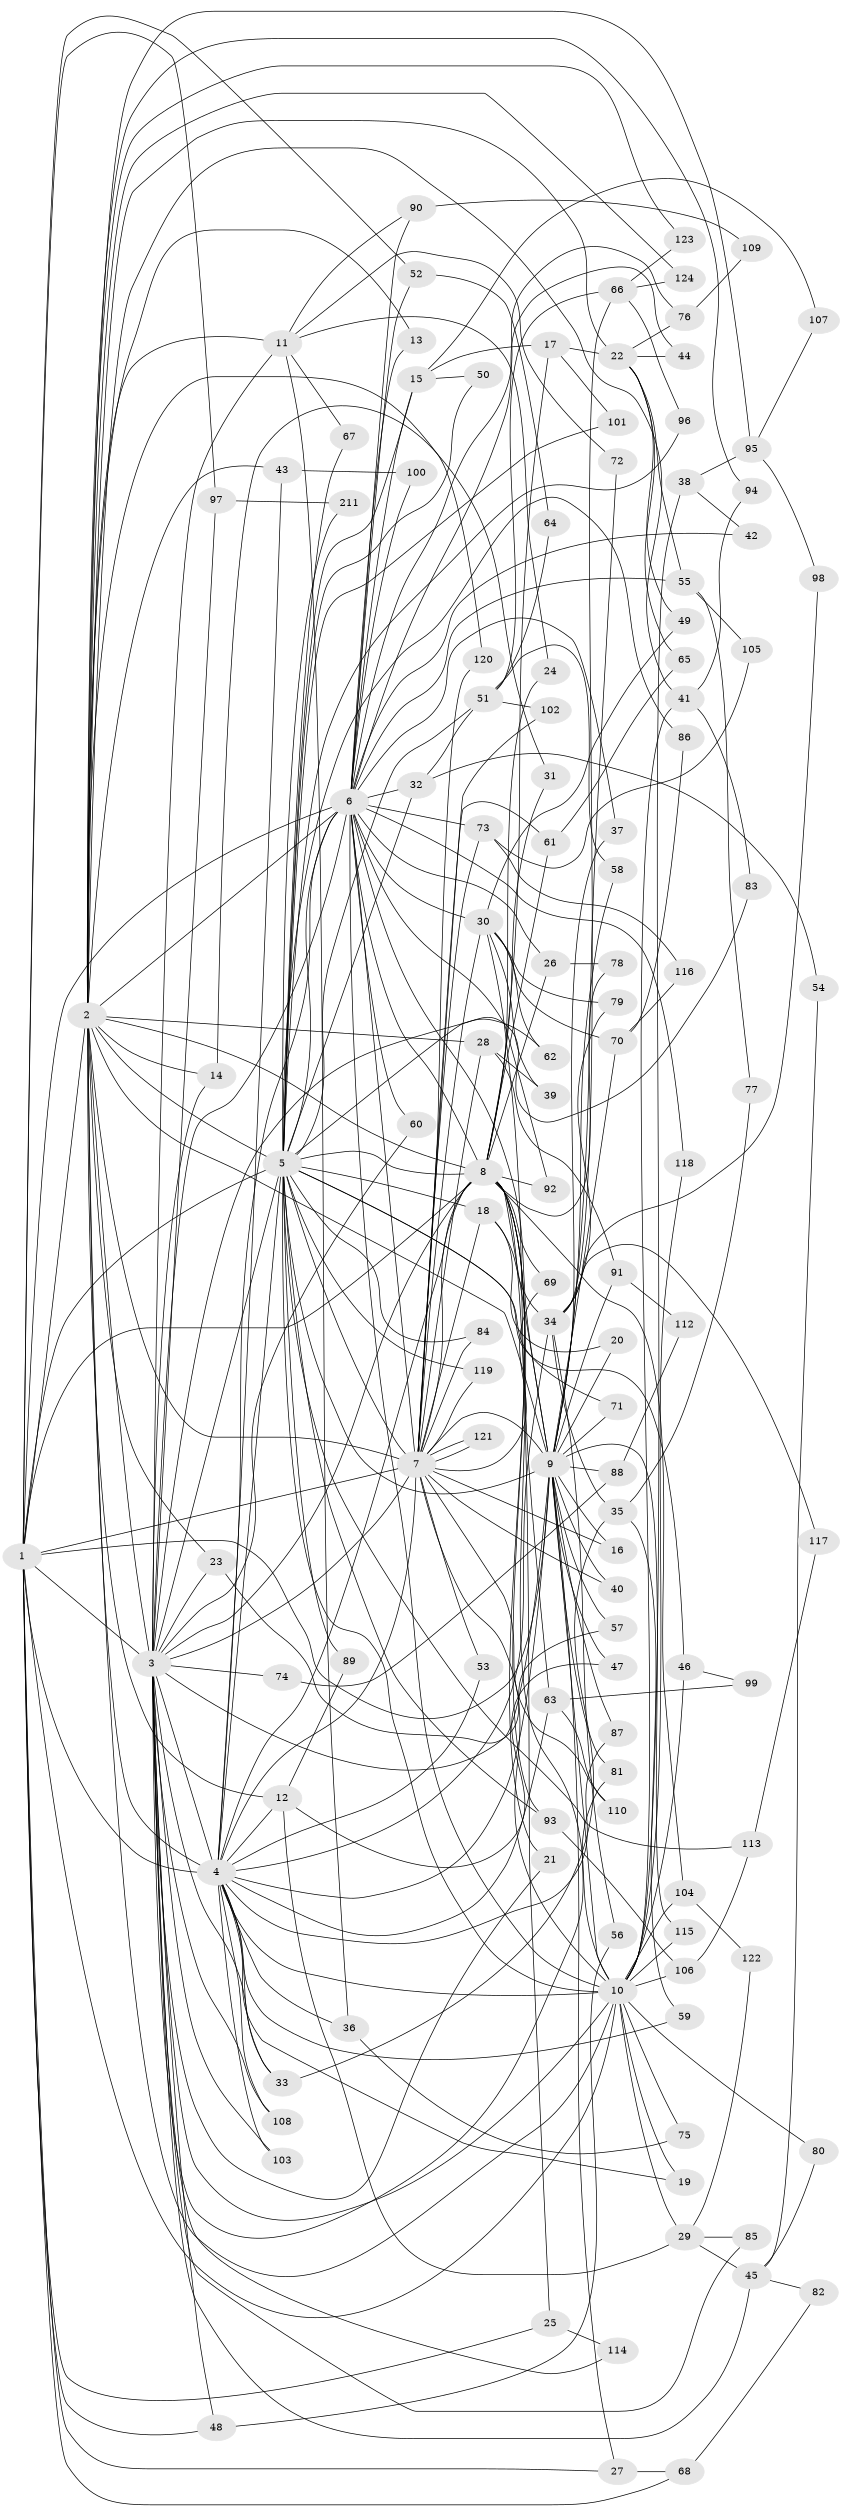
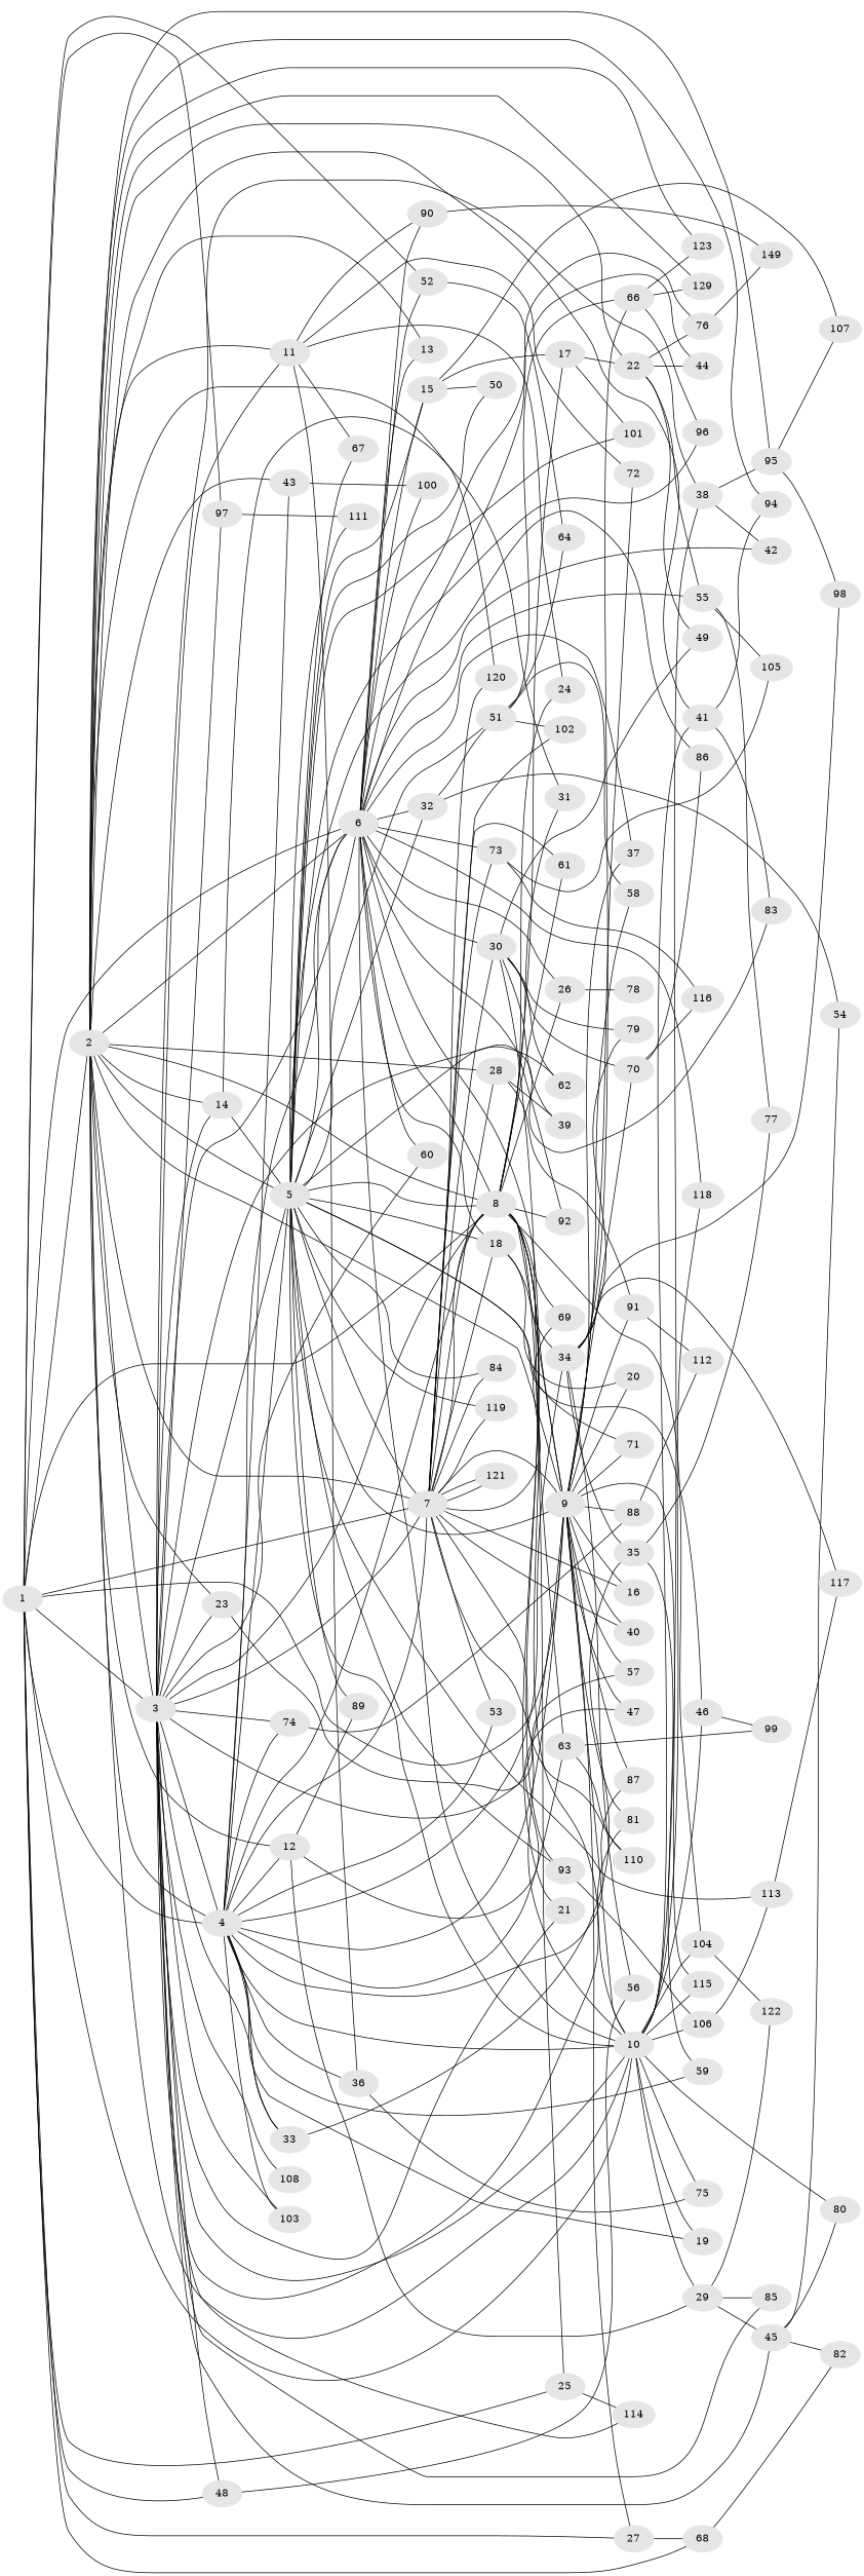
  graph {
    rankdir=LR
    node [color=gray90 style=filled]
    1
    2
    3
    4
    5
    6
    7
    8
    9
    10
    25
    27
    48
    52
    68
    97
    11
    12
    13
    14
    22
    23
    28
    41
    43
    94
    95
    120
    123
-   124
+   124 [label=129]
    21
    33
    38
    45
    60
    74
    81
    83
    85
    103
    108
    114
    19
    34
    36
    53
    59
    63
    87
    15
    18
    32
    46
    50
    51
    62
    67
    71
    84
    86
    89
    93
    96
    101
-   111 [label=211]
+   111
    113
    119
    26
    30
    37
    42
    44
    55
    73
    76
    90
    92
    100
    118
    16
    40
    61
    69
    102
    110
    121
    17
    24
    31
    78
    104
    20
    47
    57
    58
    70
    72
    88
    91
    115
    29
    75
    80
    106
    56
    64
    82
    49
-   65
    39
    107
    98
    35
    54
    79
    66
    117
    99
    77
    105
    116
-   109
+   109 [label=149]
    122
    112
    1 -- 2
    1 -- 3
    1 -- 4
-   1 -- 5
+   14 -- 5
    1 -- 6
    1 -- 7
    1 -- 8
    1 -- 9
    1 -- 10
    1 -- 25
    1 -- 27
    1 -- 48
    1 -- 52
    1 -- 68
    1 -- 97
    2 -- 3
    2 -- 4
    2 -- 5
    2 -- 6
    2 -- 7
    2 -- 8
    2 -- 9
    2 -- 10
    2 -- 11
    2 -- 12
    2 -- 13
    2 -- 14
    2 -- 22
    2 -- 23
    2 -- 28
    2 -- 41
    2 -- 43
    2 -- 94
    2 -- 95
    2 -- 120
    2 -- 123
    2 -- 124
    3 -- 4
    3 -- 5
    3 -- 6
    3 -- 7
    3 -- 8
    3 -- 9
    3 -- 10
    3 -- 48
    3 -- 97
    3 -- 11
    3 -- 14
    3 -- 23
    3 -- 21
    3 -- 33
+   3 -- 38
    3 -- 45
    3 -- 60
    3 -- 74
    3 -- 81
    3 -- 83
    3 -- 85
    3 -- 103
    3 -- 108
    3 -- 114
    4 -- 5
    4 -- 6
    4 -- 7
    4 -- 8
    4 -- 9
    4 -- 10
    4 -- 12
    4 -- 43
    4 -- 33
-   4 -- 108
+   4 -- 74
    4 -- 103
    4 -- 19
    4 -- 34
    4 -- 36
    4 -- 53
    4 -- 59
    4 -- 63
    4 -- 87
    5 -- 6
    5 -- 7
    5 -- 8
    5 -- 9
    5 -- 10
    5 -- 15
    5 -- 18
    5 -- 32
    5 -- 46
    5 -- 50
    5 -- 51
    5 -- 62
    5 -- 67
    5 -- 71
    5 -- 84
    5 -- 86
    5 -- 89
    5 -- 93
    5 -- 96
    5 -- 101
    5 -- 111
    5 -- 113
    5 -- 119
-   6 -- 7
+   6 -- 18
    6 -- 8
    6 -- 9
    6 -- 10
    6 -- 52
    6 -- 13
    6 -- 60
    6 -- 15
    6 -- 32
    6 -- 26
    6 -- 30
    6 -- 37
    6 -- 42
    6 -- 44
    6 -- 55
    6 -- 73
    6 -- 76
    6 -- 90
    6 -- 92
    6 -- 100
    6 -- 118
    7 -- 8
    7 -- 9
    7 -- 10
    7 -- 28
    7 -- 120
    7 -- 53
    7 -- 18
    7 -- 84
    7 -- 119
    7 -- 30
    7 -- 73
    7 -- 16
    7 -- 40
    7 -- 61
    7 -- 69
    7 -- 102
    7 -- 110
    7 -- 121
    7 -- 121
    8 -- 9
    8 -- 10
    8 -- 25
    8 -- 21
    8 -- 93
    8 -- 26
    8 -- 92
    8 -- 61
    8 -- 69
    8 -- 17
    8 -- 24
    8 -- 31
-   8 -- 78
    8 -- 104
    9 -- 10
    9 -- 27
    9 -- 81
    9 -- 87
    9 -- 71
    9 -- 37
    9 -- 16
    9 -- 40
    9 -- 20
    9 -- 47
    9 -- 57
    9 -- 58
    9 -- 70
    9 -- 72
    9 -- 88
    9 -- 91
    9 -- 115
    10 -- 41
    10 -- 38
    10 -- 19
    10 -- 46
    10 -- 118
    10 -- 104
    10 -- 115
    10 -- 29
    10 -- 75
    10 -- 80
    10 -- 106
    25 -- 114
    27 -- 68
    48 -- 56
    52 -- 64
    68 -- 82
    97 -- 111
    11 -- 36
    11 -- 67
    11 -- 90
    11 -- 24
    11 -- 72
    12 -- 89
    12 -- 47
    12 -- 29
    14 -- 31
    22 -- 44
    22 -- 55
    22 -- 76
    22 -- 49
-   22 -- 65
    23 -- 57
    28 -- 91
    28 -- 39
    41 -- 94
    41 -- 83
    43 -- 100
    95 -- 107
    95 -- 98
    33 -- 35
    38 -- 95
    38 -- 42
    45 -- 80
    45 -- 82
    45 -- 54
    74 -- 88
    34 -- 56
    34 -- 98
    34 -- 35
    34 -- 79
    34 -- 66
    34 -- 117
    36 -- 75
    63 -- 110
    63 -- 99
    15 -- 50
    15 -- 17
    15 -- 107
    18 -- 34
    18 -- 20
    32 -- 51
    32 -- 54
    46 -- 99
    51 -- 102
    51 -- 58
    51 -- 64
    51 -- 66
    93 -- 106
    113 -- 117
    26 -- 78
    30 -- 63
    30 -- 62
    30 -- 70
    30 -- 49
    30 -- 39
    30 -- 79
    55 -- 77
    55 -- 105
    73 -- 105
    73 -- 116
    76 -- 109
    90 -- 109
-   61 -- 65
    17 -- 22
    17 -- 101
    104 -- 122
    70 -- 86
    70 -- 116
    88 -- 112
    91 -- 112
    29 -- 45
    29 -- 85
    29 -- 122
    106 -- 113
    35 -- 59
    35 -- 77
    66 -- 123
    66 -- 124
    66 -- 96
  }
